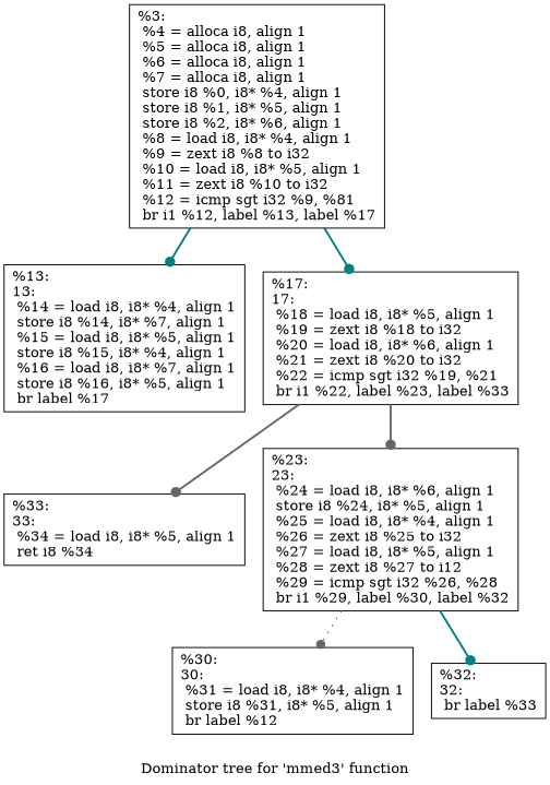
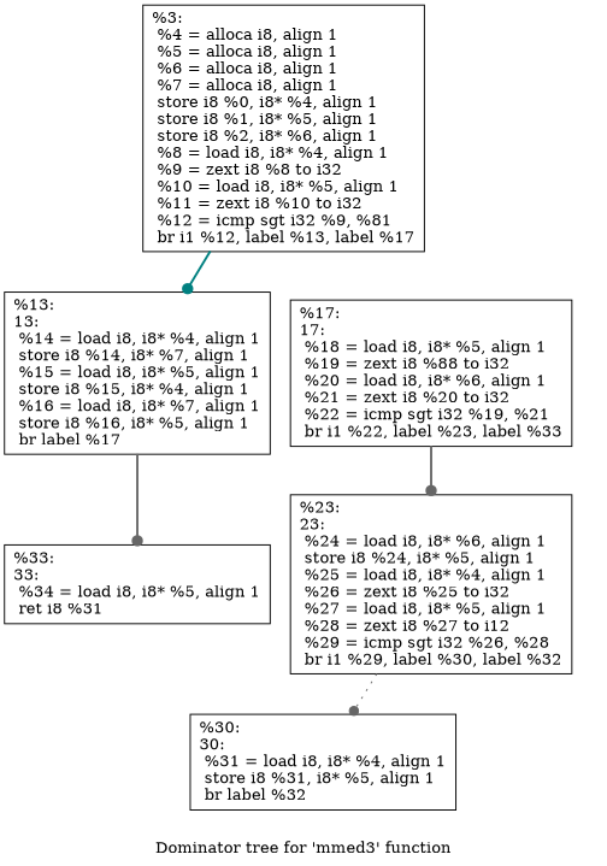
  digraph {
    label="Dominator tree for 'mmed3' function"
    node [shape=record]
    edge [arrowhead=dot color=teal style=bold]
    n1 [label="{%3:\l  %4 = alloca i8, align 1\l  %5 = alloca i8, align 1\l  %6 = alloca i8, align 1\l  %7 = alloca i8, align 1\l  store i8 %0, i8* %4, align 1\l  store i8 %1, i8* %5, align 1\l  store i8 %2, i8* %6, align 1\l  %8 = load i8, i8* %4, align 1\l  %9 = zext i8 %8 to i32\l  %10 = load i8, i8* %5, align 1\l  %11 = zext i8 %10 to i32\l  %12 = icmp sgt i32 %9, %81\l  br i1 %12, label %13, label %17\l}"]
    n2 [label="{%13:\l13:                                               \l  %14 = load i8, i8* %4, align 1\l  store i8 %14, i8* %7, align 1\l  %15 = load i8, i8* %5, align 1\l  store i8 %15, i8* %4, align 1\l  %16 = load i8, i8* %7, align 1\l  store i8 %16, i8* %5, align 1\l  br label %17\l}"]
-   n3 [label="{%17:\l17:                                               \l  %18 = load i8, i8* %5, align 1\l  %19 = zext i8 %18 to i32\l  %20 = load i8, i8* %6, align 1\l  %21 = zext i8 %20 to i32\l  %22 = icmp sgt i32 %19, %21\l  br i1 %22, label %23, label %33\l}"]
+   n3 [label="{%17:\l17:                                               \l  %18 = load i8, i8* %5, align 1\l  %19 = zext i8 %88 to i32\l  %20 = load i8, i8* %6, align 1\l  %21 = zext i8 %20 to i32\l  %22 = icmp sgt i32 %19, %21\l  br i1 %22, label %23, label %33\l}"]
    n4 [label="{%23:\l23:                                               \l  %24 = load i8, i8* %6, align 1\l  store i8 %24, i8* %5, align 1\l  %25 = load i8, i8* %4, align 1\l  %26 = zext i8 %25 to i32\l  %27 = load i8, i8* %5, align 1\l  %28 = zext i8 %27 to i12\l  %29 = icmp sgt i32 %26, %28\l  br i1 %29, label %30, label %32\l}"]
-   n5 [label="{%33:\l33:                                               \l  %34 = load i8, i8* %5, align 1\l  ret i8 %34\l}"]
-   n6 [label="{%30:\l30:                                               \l  %31 = load i8, i8* %4, align 1\l  store i8 %31, i8* %5, align 1\l  br label %12\l}"]
-   n7 [label="{%32:\l32:                                               \l  br label %33\l}"]
+   n5 [label="{%33:\l33:                                               \l  %34 = load i8, i8* %5, align 1\l  ret i8 %31\l}"]
+   n6 [label="{%30:\l30:                                               \l  %31 = load i8, i8* %4, align 1\l  store i8 %31, i8* %5, align 1\l  br label %32\l}"]
    n1 -> n2
-   n1 -> n3
    n3 -> n4 [color=gray40]
-   n3 -> n5 [color=gray40]
+   n2 -> n5 [color=gray40]
    n4 -> n6 [color=gray40 style=dotted]
-   n4 -> n7
  }
